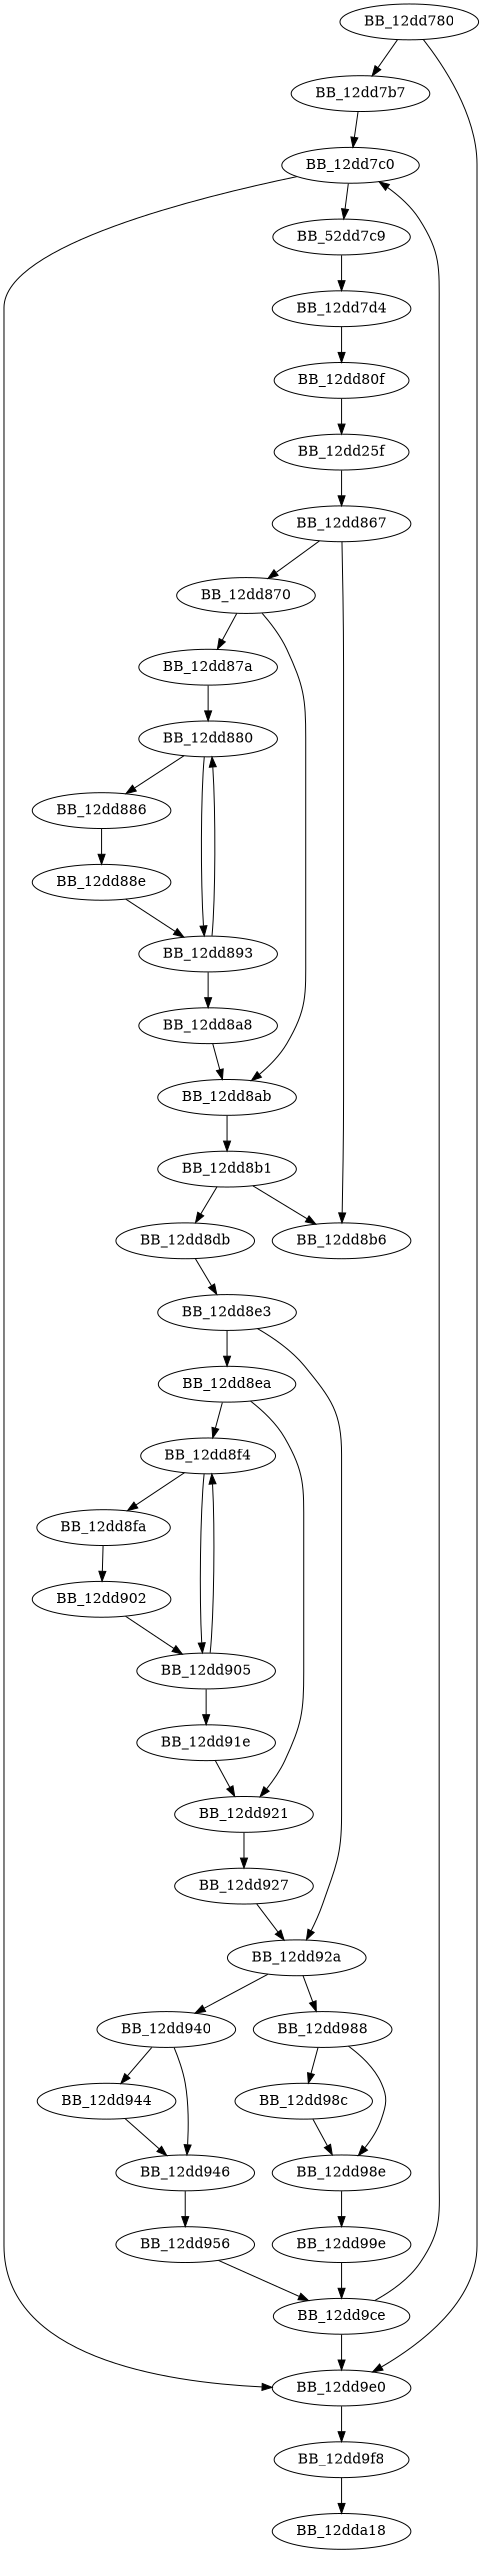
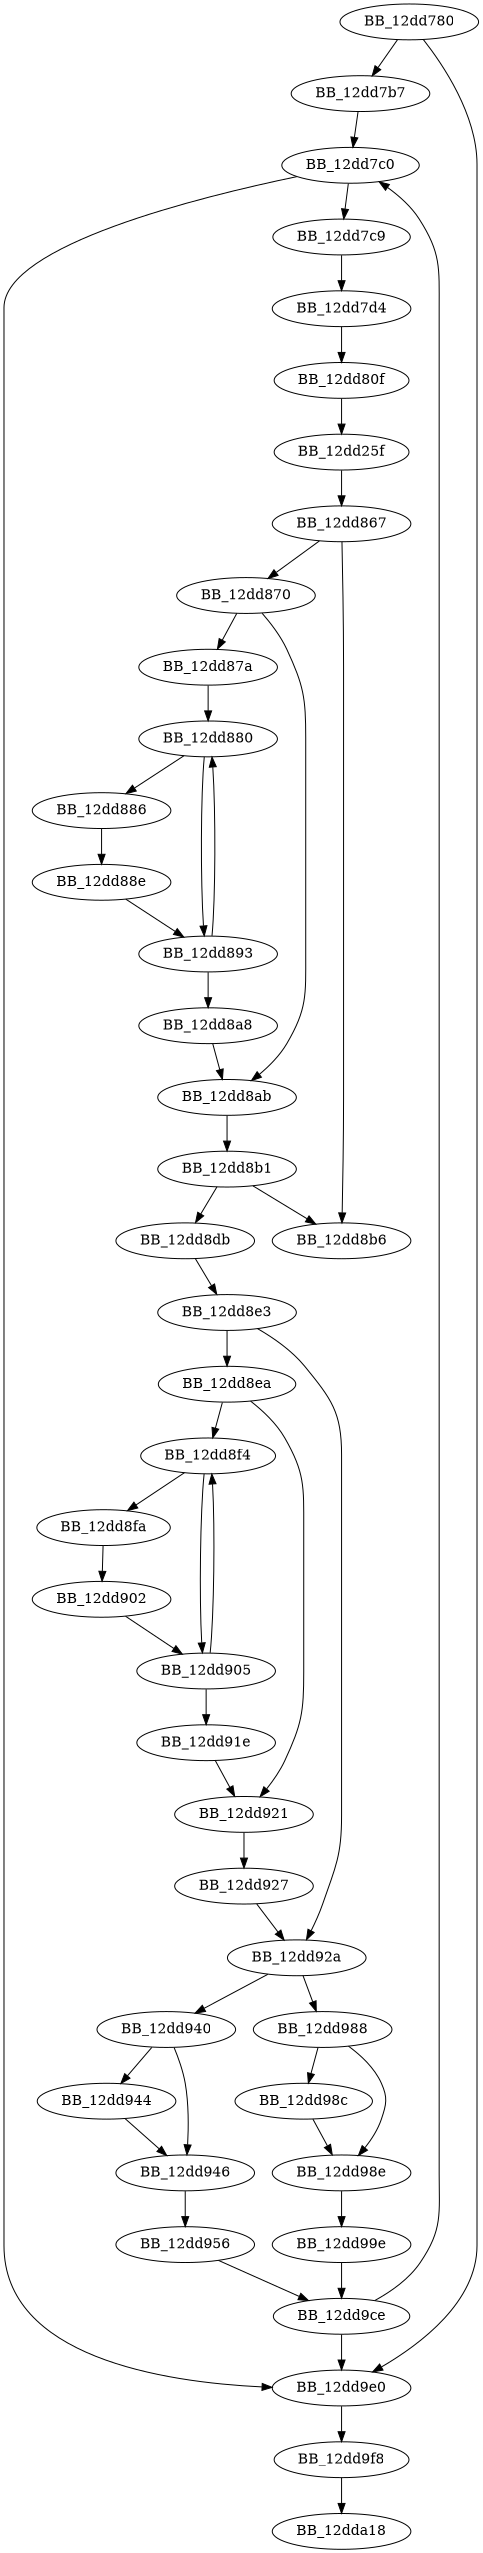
  digraph {
    BB_12dd780
    BB_12dd7b7
    BB_12dd9e0
    BB_12dd7c0
    BB_12dd9f8
-   BB_12dd7c9 [label=BB_52dd7c9]
+   BB_12dd7c9
    BB_12dda18
    BB_12dd7d4
    BB_12dd80f
    n10 [label=BB_12dd25f]
    BB_12dd867
    BB_12dd870
    BB_12dd8b6
    BB_12dd87a
    BB_12dd8ab
    BB_12dd880
    BB_12dd8b1
    BB_12dd8db
    BB_12dd8e3
    BB_12dd886
    BB_12dd893
    BB_12dd88e
    BB_12dd8a8
    BB_12dd8ea
    BB_12dd92a
    BB_12dd8f4
    BB_12dd921
    BB_12dd940
    BB_12dd988
    BB_12dd8fa
    BB_12dd905
    BB_12dd927
    BB_12dd944
    BB_12dd946
    BB_12dd98c
    BB_12dd98e
    BB_12dd902
    BB_12dd91e
    BB_12dd956
    BB_12dd99e
    BB_12dd9ce
    BB_12dd780 -> BB_12dd7b7
    BB_12dd780 -> BB_12dd9e0
    BB_12dd7b7 -> BB_12dd7c0
    BB_12dd9e0 -> BB_12dd9f8
    BB_12dd7c0 -> BB_12dd9e0
    BB_12dd7c0 -> BB_12dd7c9
    BB_12dd9f8 -> BB_12dda18
    BB_12dd7c9 -> BB_12dd7d4
    BB_12dd7d4 -> BB_12dd80f
    BB_12dd80f -> n10
    n10 -> BB_12dd867
    BB_12dd867 -> BB_12dd870
    BB_12dd867 -> BB_12dd8b6
    BB_12dd870 -> BB_12dd87a
    BB_12dd870 -> BB_12dd8ab
    BB_12dd87a -> BB_12dd880
    BB_12dd8ab -> BB_12dd8b1
    BB_12dd880 -> BB_12dd886
    BB_12dd880 -> BB_12dd893
    BB_12dd8b1 -> BB_12dd8b6
    BB_12dd8b1 -> BB_12dd8db
    BB_12dd8db -> BB_12dd8e3
    BB_12dd8e3 -> BB_12dd8ea
    BB_12dd8e3 -> BB_12dd92a
    BB_12dd886 -> BB_12dd88e
    BB_12dd893 -> BB_12dd880
    BB_12dd893 -> BB_12dd8a8
    BB_12dd88e -> BB_12dd893
    BB_12dd8a8 -> BB_12dd8ab
    BB_12dd8ea -> BB_12dd8f4
    BB_12dd8ea -> BB_12dd921
    BB_12dd92a -> BB_12dd940
    BB_12dd92a -> BB_12dd988
    BB_12dd8f4 -> BB_12dd8fa
    BB_12dd8f4 -> BB_12dd905
    BB_12dd921 -> BB_12dd927
    BB_12dd940 -> BB_12dd944
    BB_12dd940 -> BB_12dd946
    BB_12dd988 -> BB_12dd98c
    BB_12dd988 -> BB_12dd98e
    BB_12dd8fa -> BB_12dd902
    BB_12dd905 -> BB_12dd8f4
    BB_12dd905 -> BB_12dd91e
    BB_12dd927 -> BB_12dd92a
    BB_12dd944 -> BB_12dd946
    BB_12dd946 -> BB_12dd956
    BB_12dd98c -> BB_12dd98e
    BB_12dd98e -> BB_12dd99e
    BB_12dd902 -> BB_12dd905
    BB_12dd91e -> BB_12dd921
    BB_12dd956 -> BB_12dd9ce
    BB_12dd99e -> BB_12dd9ce
    BB_12dd9ce -> BB_12dd9e0
    BB_12dd9ce -> BB_12dd7c0
  }
